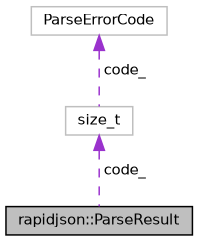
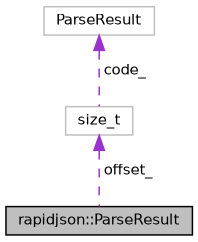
  digraph {
    node [color=grey75 fillcolor=white fontname=Helvetica fontsize=10 shape=record style=filled]
    edge [color=darkorchid3 dir=back fontname=Helvetica fontsize=10 labelfontname=Helvetica labelfontsize=10 style=dashed]
    n1 [color=black fillcolor=grey75 fontcolor=black height=0.2 label="rapidjson::ParseResult" width=0.4]
-   n2 [height=0.2 label=ParseErrorCode width=0.4]
+   n2 [height=0.2 label=ParseResult width=0.4]
    n3 [height=0.2 label=size_t width=0.4]
    n2 -> n3 [label=" code_"]
-   n3 -> n1 [label=" code_"]
+   n3 -> n1 [label=" offset_"]
  }
